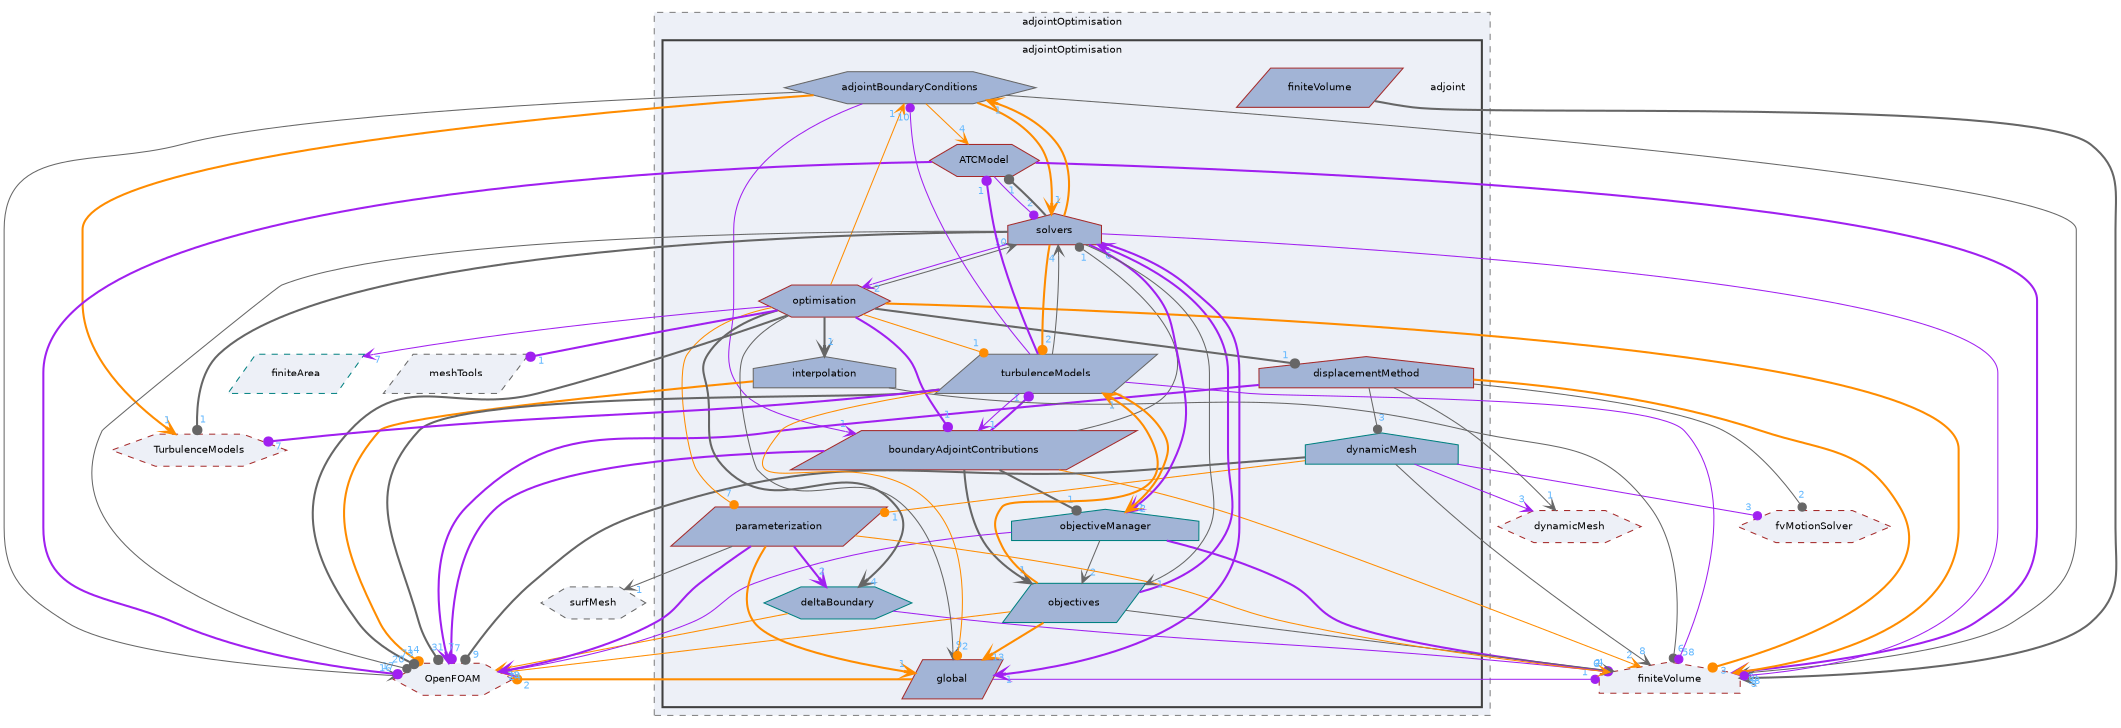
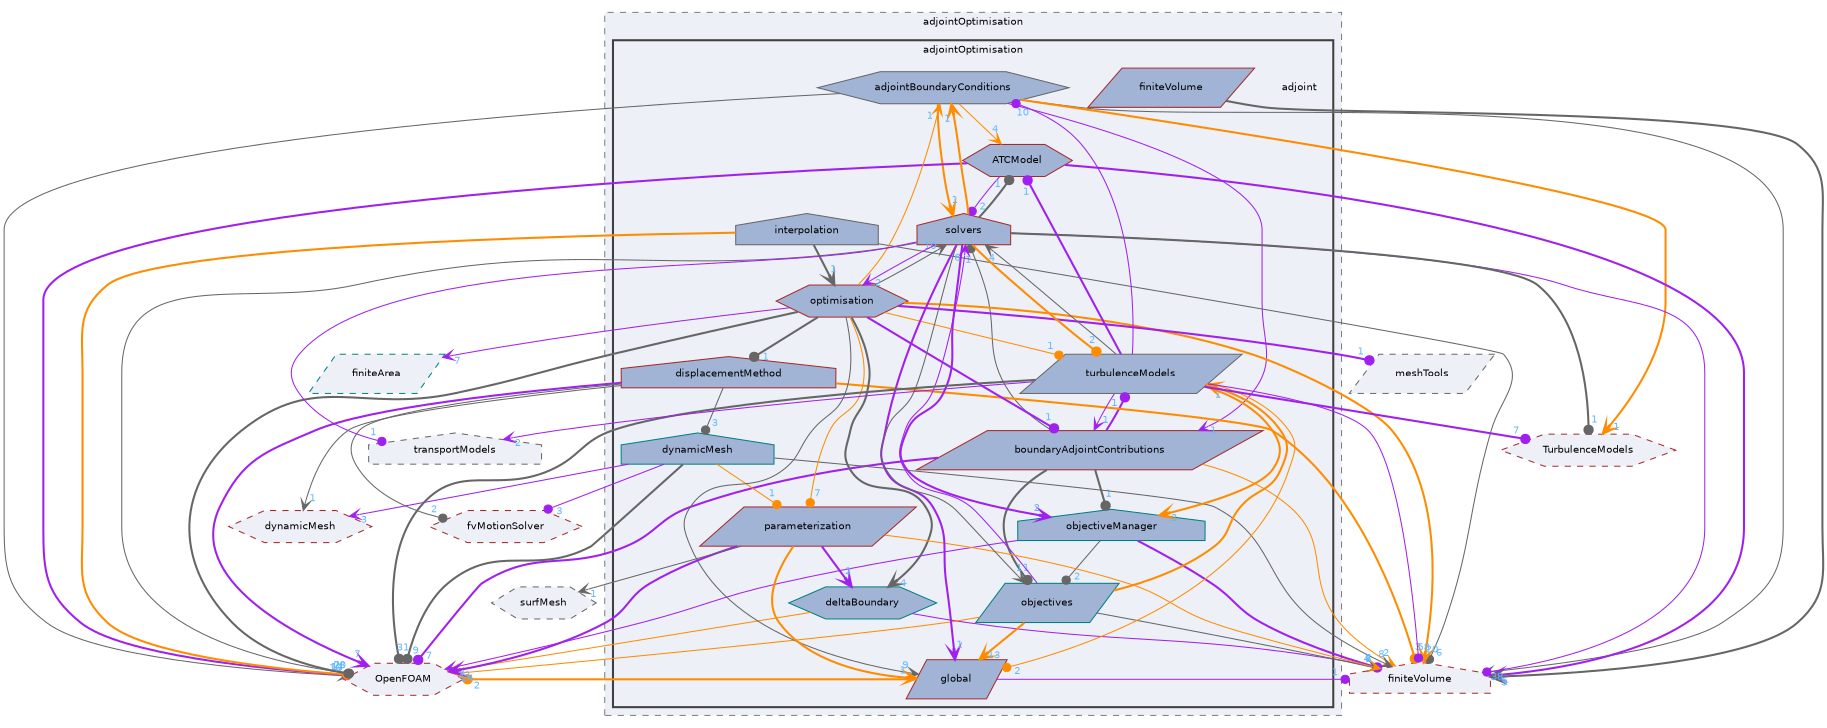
  digraph {
    compound=true
    node [fontname=Helvetica fontsize=10 shape=hexagon color=brown fillcolor="#a2b4d6" style=filled]
    edge [color=purple fontcolor=steelblue1 fontname=Helvetica fontsize=10 headlabel=1 labeldistance=1.5 labelfontname=Helvetica labelfontsize=10 style=solid arrowhead=vee]
    n1 [height=0.2 label=adjoint shape=plaintext width=0.4 color=gray40 fillcolor="" style=""]
    n2 [color=gray40 height=0.2 label=adjointBoundaryConditions width=0.4]
    n3 [height=0.2 label=ATCModel width=0.4]
    n4 [height=0.2 label=boundaryAdjointContributions shape=parallelogram width=0.4]
    n5 [color=teal height=0.2 label=deltaBoundary width=0.4]
    n6 [height=0.2 label=displacementMethod shape=house width=0.4]
    n7 [color=teal height=0.2 label=dynamicMesh shape=house width=0.4]
    n8 [height=0.2 label=finiteVolume shape=parallelogram width=0.4]
    n9 [height=0.2 label=global shape=parallelogram width=0.4]
    n10 [color=gray40 height=0.2 label=interpolation shape=house width=0.4]
    n11 [color=teal height=0.2 label=objectiveManager shape=house width=0.4]
    n12 [color=teal height=0.2 label=objectives shape=parallelogram width=0.4]
    n13 [height=0.2 label=optimisation width=0.4]
    n14 [height=0.2 label=parameterization shape=parallelogram width=0.4]
    n15 [height=0.2 label=solvers shape=house width=0.4]
    n16 [color=gray40 height=0.2 label=turbulenceModels shape=parallelogram width=0.4]
    n17 [fillcolor="#edf0f7" height=0.2 label=finiteVolume shape=house style="filled,dashed" width=0.4]
    n18 [fillcolor="#edf0f7" height=0.2 label=OpenFOAM style="filled,dashed" width=0.4]
    n19 [fillcolor="#edf0f7" height=0.2 label=TurbulenceModels style="filled,dashed" width=0.4]
    n20 [fillcolor="#edf0f7" height=0.2 label=dynamicMesh style="filled,dashed" width=0.4]
    n21 [fillcolor="#edf0f7" height=0.2 label=fvMotionSolver style="filled,dashed" width=0.4]
    n22 [color=gray40 fillcolor="#edf0f7" height=0.2 label=meshTools shape=parallelogram style="filled,dashed" width=0.4]
    n23 [color=teal fillcolor="#edf0f7" height=0.2 label=finiteArea shape=parallelogram style="filled,dashed" width=0.4]
    n24 [color=gray40 fillcolor="#edf0f7" height=0.2 label=surfMesh style="filled,dashed" width=0.4]
+   n25 [color=gray40 fillcolor="#edf0f7" height=0.2 label=transportModels shape=house style="filled,dashed" width=0.4]
    subgraph cluster_1 {
      bgcolor="#edf0f7"
      fontname=Helvetica
      fontsize=10
      label=adjointOptimisation
      pencolor=grey50
      style="filled,dashed"
      subgraph cluster_2 {
        bgcolor="#edf0f7"
        fontname=Helvetica
        fontsize=10
        pencolor=grey25
        style="filled,bold"
        n1
        n2
        n3
        n4
        n5
        n6
        n7
        n8
        n9
        n10
        n11
        n12
        n13
        n14
        n15
        n16
      }
    }
    n2 -> n3 [color=darkorange headlabel=4]
    n2 -> n4
    n2 -> n15 [color=darkorange style=bold]
    n2 -> n17 [color=gray40 headlabel=33]
    n2 -> n18 [color=gray40 headlabel=16]
    n2 -> n19 [color=darkorange style=bold]
    n3 -> n15 [headlabel=2 arrowhead=dot]
    n3 -> n17 [headlabel=6 style=bold]
    n3 -> n18 [headlabel=17 style=bold arrowhead=dot]
    n4 -> n11 [color=gray40 style=bold arrowhead=dot]
-   n4 -> n12 [color=gray40 style=bold]
+   n4 -> n12 [color=gray40 style=bold arrowhead=dot]
    n4 -> n15 [color=gray40 arrowhead=dot]
    n4 -> n16 [style=bold arrowhead=dot]
    n4 -> n17 [color=darkorange headlabel=2]
    n4 -> n18 [headlabel=7 style=bold arrowhead=dot]
    n5 -> n17 [headlabel=2 arrowhead=dot]
    n5 -> n18 [color=darkorange headlabel=4]
    n6 -> n7 [color=gray40 headlabel=3 arrowhead=dot]
    n6 -> n17 [color=darkorange headlabel=3 style=bold arrowhead=dot]
    n6 -> n18 [headlabel=7 style=bold]
    n6 -> n20 [color=gray40]
    n6 -> n21 [color=gray40 headlabel=2 arrowhead=dot]
    n7 -> n14 [color=darkorange arrowhead=dot]
    n7 -> n17 [color=gray40 headlabel=8]
    n7 -> n18 [color=gray40 headlabel=9 style=bold arrowhead=dot]
    n7 -> n20 [headlabel=3]
    n7 -> n21 [headlabel=3 arrowhead=dot]
    n8 -> n17 [color=gray40 headlabel=3 style=bold]
    n9 -> n17 [arrowhead=dot]
    n9 -> n18 [color=darkorange headlabel=2 style=bold arrowhead=dot]
    n10 -> n17 [color=gray40 headlabel=6 arrowhead=dot]
    n10 -> n18 [color=darkorange headlabel=14 style=bold arrowhead=dot]
-   n11 -> n12 [color=gray40 headlabel=2]
+   n11 -> n12 [color=gray40 headlabel=2 arrowhead=dot]
    n11 -> n17 [style=bold arrowhead=dot]
    n11 -> n18 [headlabel=4]
    n12 -> n9 [color=darkorange headlabel=13 style=bold]
-   n12 -> n15 [headlabel=6 style=bold]
+   n12 -> n15 [headlabel=6]
    n12 -> n16 [color=darkorange style=bold]
    n12 -> n17 [color=gray40 headlabel=4]
    n12 -> n18 [color=darkorange headlabel=24]
    n13 -> n2 [color=darkorange]
    n13 -> n4 [style=bold arrowhead=dot]
    n13 -> n5 [color=gray40 headlabel=4 style=bold]
    n13 -> n6 [color=gray40 style=bold arrowhead=dot]
    n13 -> n9 [color=gray40 headlabel=9]
-   n13 -> n10 [color=gray40 style=bold]
+   n10 -> n13 [color=gray40 style=bold]
    n13 -> n14 [color=darkorange headlabel=7 arrowhead=dot]
    n13 -> n15 [color=gray40 headlabel=10]
    n13 -> n16 [color=darkorange arrowhead=dot]
    n13 -> n17 [color=darkorange headlabel=20 style=bold]
    n13 -> n18 [color=gray40 headlabel=73 style=bold arrowhead=dot]
    n13 -> n22 [style=bold arrowhead=dot]
    n13 -> n23 [headlabel=7]
    n14 -> n5 [headlabel=2 style=bold]
    n14 -> n9 [color=darkorange style=bold]
    n14 -> n17 [color=darkorange headlabel=6]
    n14 -> n18 [headlabel=33 style=bold]
    n14 -> n24 [color=gray40]
    n15 -> n2 [color=darkorange style=bold]
    n15 -> n3 [color=gray40 style=bold arrowhead=dot]
    n15 -> n9 [style=bold]
    n15 -> n11 [headlabel=2 style=bold]
    n15 -> n12 [color=gray40]
    n15 -> n13 [headlabel=2]
    n15 -> n16 [color=darkorange headlabel=2 style=bold arrowhead=dot]
    n15 -> n17 [headlabel=38 arrowhead=dot]
    n15 -> n18 [color=gray40 headlabel=20 arrowhead=dot]
    n15 -> n19 [color=gray40 style=bold arrowhead=dot]
+   n15 -> n25 [arrowhead=dot]
    n16 -> n2 [headlabel=10 arrowhead=dot]
    n16 -> n3 [style=bold arrowhead=dot]
    n16 -> n4
    n16 -> n9 [color=darkorange headlabel=2 arrowhead=dot]
    n16 -> n11 [color=darkorange headlabel=2 style=bold]
    n16 -> n15 [color=gray40 headlabel=4]
    n16 -> n17 [headlabel=58 arrowhead=dot]
    n16 -> n18 [color=gray40 headlabel=31 style=bold arrowhead=dot]
    n16 -> n19 [headlabel=7 style=bold arrowhead=dot]
+   n16 -> n25 [headlabel=2]
  }
